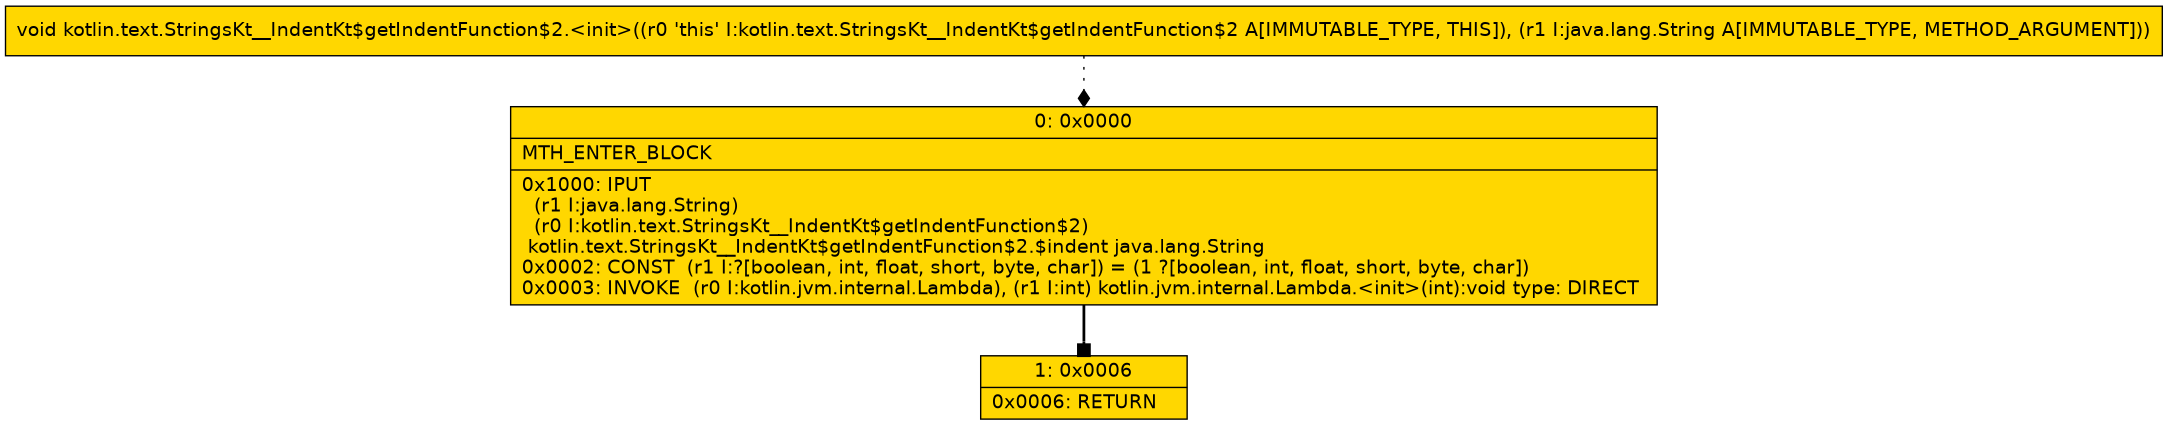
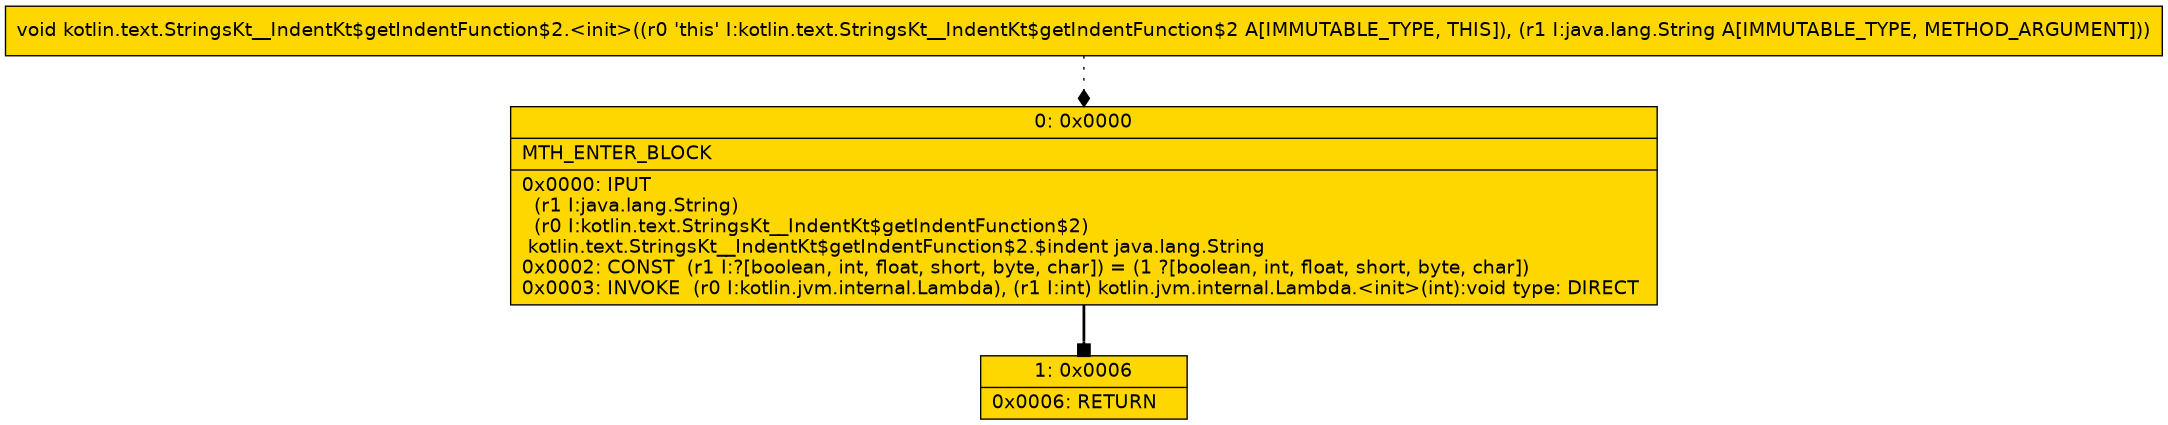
  digraph {
    fontname="DejaVu Sans"
    node [shape=record style=filled fillcolor=gold fontname="DejaVu Sans"]
    edge [fontname="DejaVu Sans"]
-   n1 [label="{0\:\ 0x0000|MTH_ENTER_BLOCK\l|0x1000: IPUT  \l  (r1 I:java.lang.String)\l  (r0 I:kotlin.text.StringsKt__IndentKt$getIndentFunction$2)\l kotlin.text.StringsKt__IndentKt$getIndentFunction$2.$indent java.lang.String \l0x0002: CONST  (r1 I:?[boolean, int, float, short, byte, char]) = (1 ?[boolean, int, float, short, byte, char]) \l0x0003: INVOKE  (r0 I:kotlin.jvm.internal.Lambda), (r1 I:int) kotlin.jvm.internal.Lambda.\<init\>(int):void type: DIRECT \l}"]
+   n1 [label="{0\:\ 0x0000|MTH_ENTER_BLOCK\l|0x0000: IPUT  \l  (r1 I:java.lang.String)\l  (r0 I:kotlin.text.StringsKt__IndentKt$getIndentFunction$2)\l kotlin.text.StringsKt__IndentKt$getIndentFunction$2.$indent java.lang.String \l0x0002: CONST  (r1 I:?[boolean, int, float, short, byte, char]) = (1 ?[boolean, int, float, short, byte, char]) \l0x0003: INVOKE  (r0 I:kotlin.jvm.internal.Lambda), (r1 I:int) kotlin.jvm.internal.Lambda.\<init\>(int):void type: DIRECT \l}"]
    n2 [label="{1\:\ 0x0006|0x0006: RETURN   \l}"]
    n3 [label="{void kotlin.text.StringsKt__IndentKt$getIndentFunction$2.\<init\>((r0 'this' I:kotlin.text.StringsKt__IndentKt$getIndentFunction$2 A[IMMUTABLE_TYPE, THIS]), (r1 I:java.lang.String A[IMMUTABLE_TYPE, METHOD_ARGUMENT])) }"]
    n1 -> n2 [style=bold arrowhead=box]
    n3 -> n1 [style=dotted arrowhead=diamond]
  }
